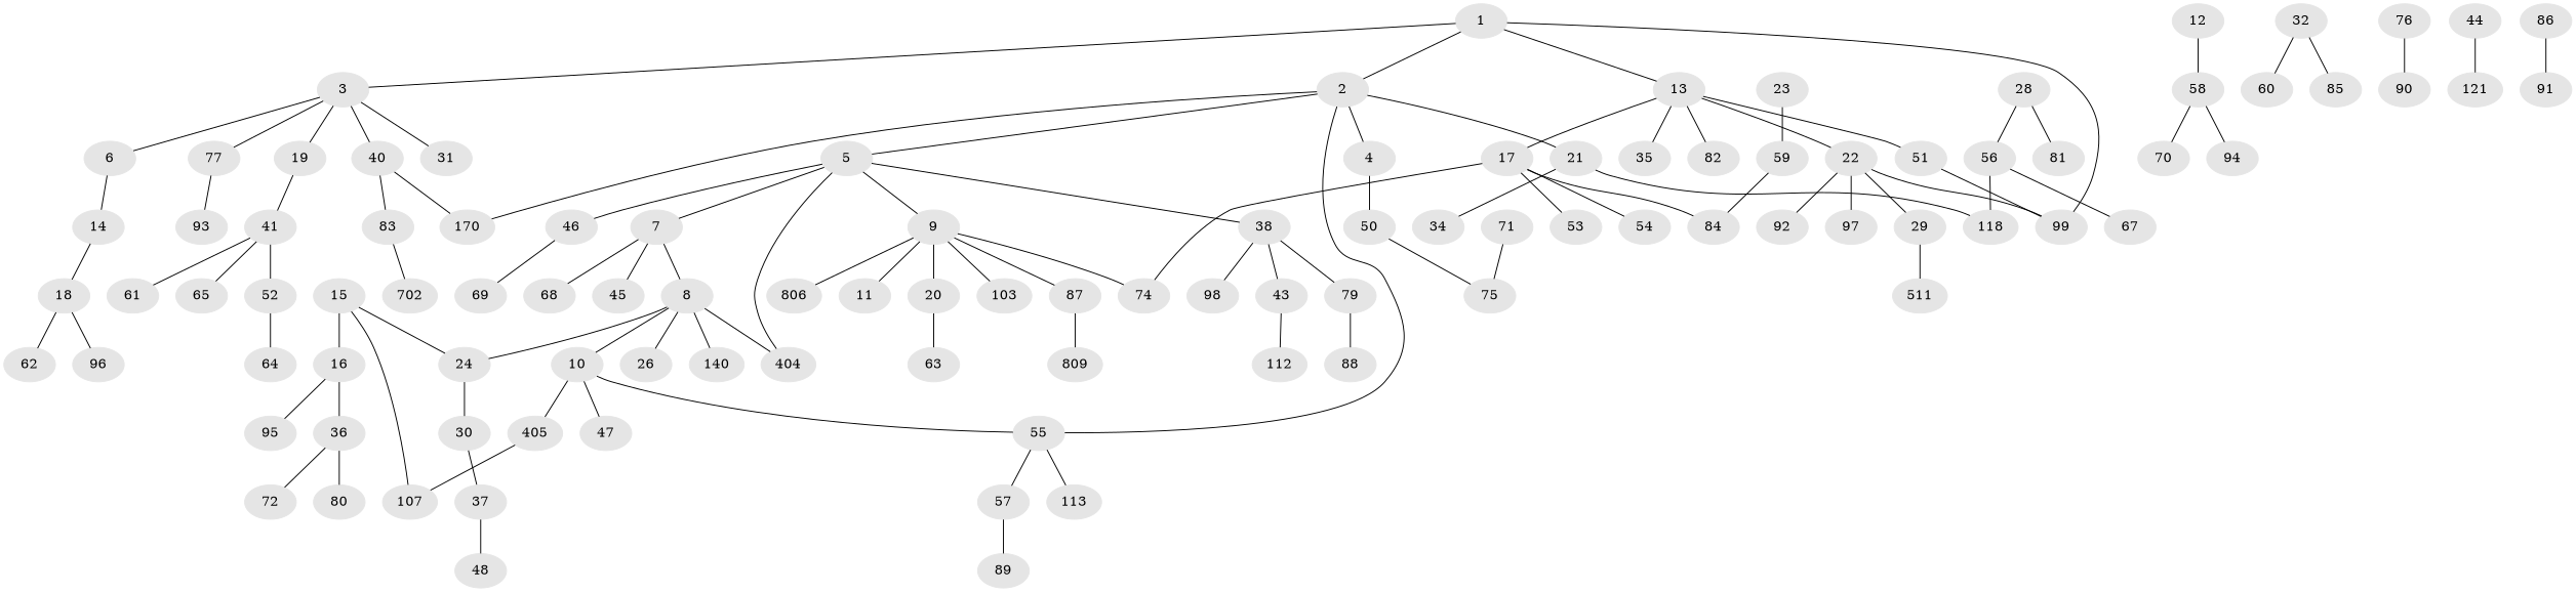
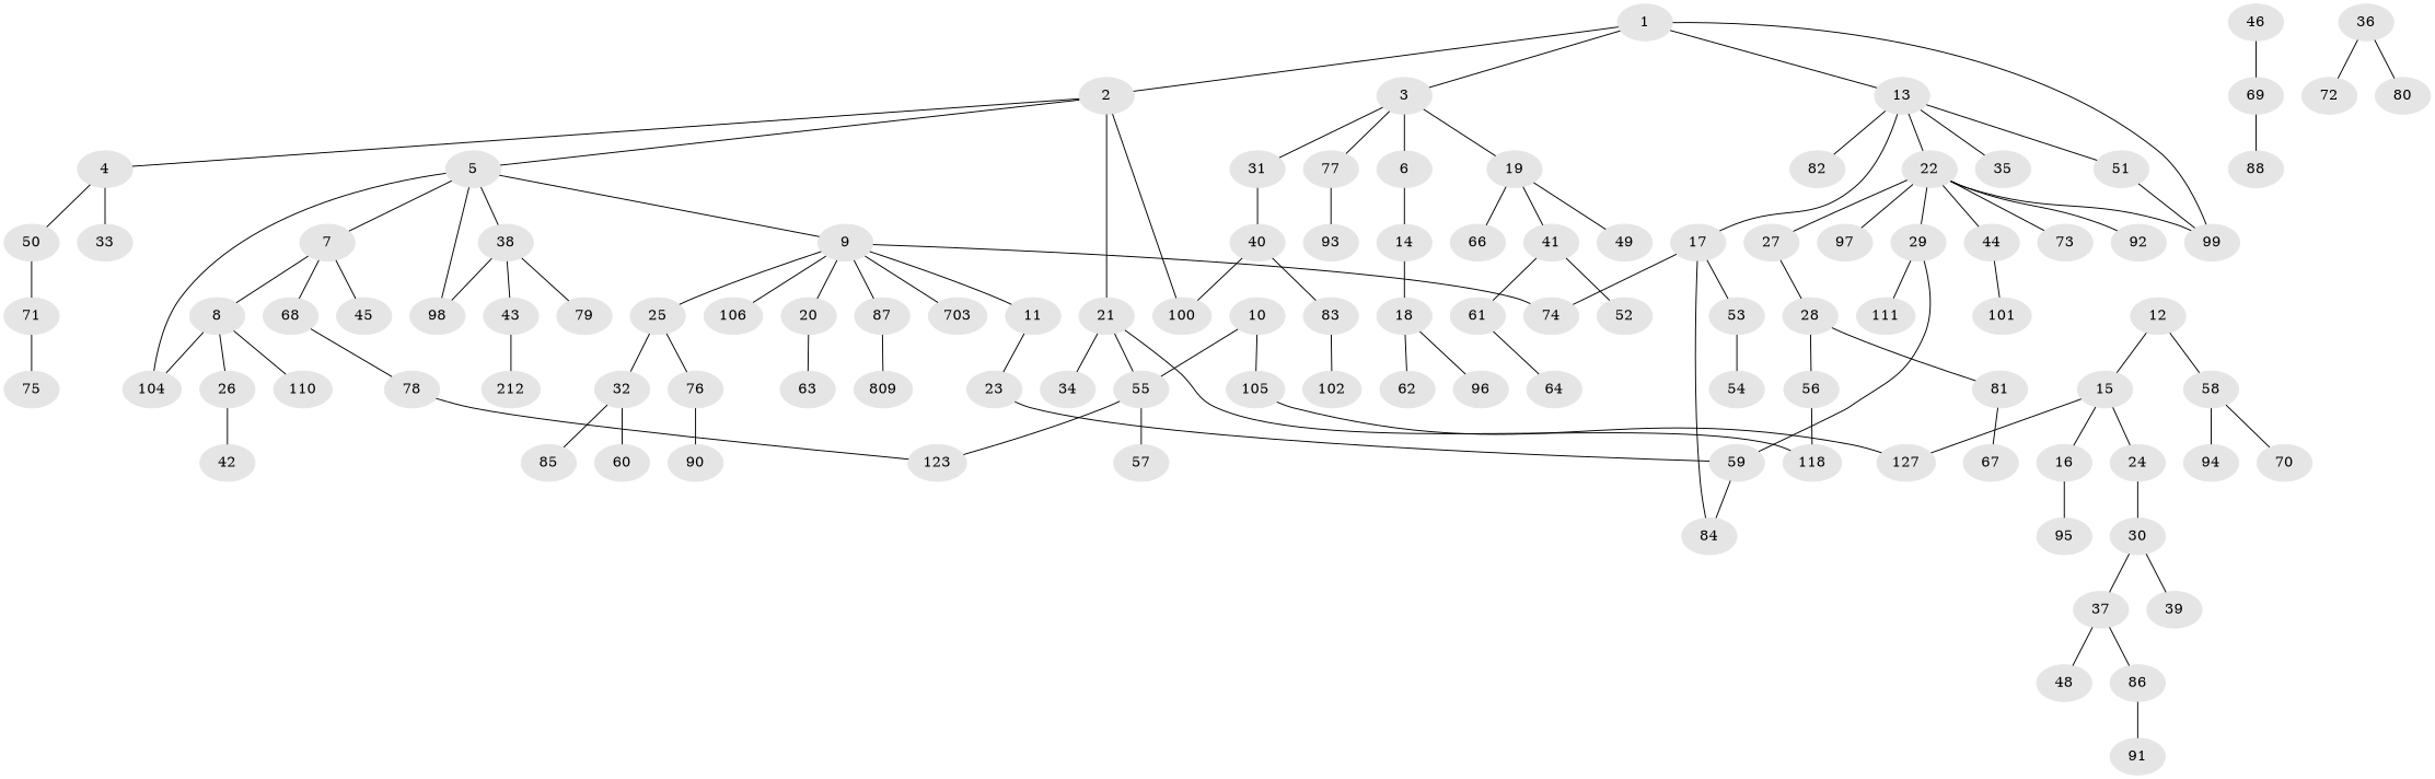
  graph {
    node [color=gray90 style=filled]
    1
    2
    3
    13
    99
    4
    5
    21
    55
-   100 [label=170]
+   100
    6
    19
    31
    40
    77
    17
    22
    35
    51
    82
+   33
    50
    7
    9
    38
    46
-   104 [label=404]
+   104
    34
    n29 [label=118]
    57
-   113
+   113 [label=123]
    14
    41
+   49
+   66
    83
    93
    71
    8
    45
    68
    11
    20
+   25
    74
    87
-   103
-   106 [label=806]
+   103 [label=703]
+   106
    43
    79
    98
    69
    18
    10
    24
    26
-   110 [label=140]
-   47
-   105 [label=405]
+   110
+   78
+   105
    12
    15
    58
    30
+   42
    23
    63
    32
    76
    n70 [label=809]
-   107
+   107 [label=127]
    59
    16
    70
    94
    53
    84
+   27
    29
    44
+   73
    92
    97
    62
    96
    36
    95
    72
    80
    54
    52
    61
-   65
    28
-   111 [label=511]
-   101 [label=121]
+   111
+   101
    37
+   39
    60
    85
    90
    56
    81
    67
    48
    86
    91
-   112
-   102 [label=702]
+   112 [label=212]
+   102
    64
    88
    75
-   89
    1 -- 2
    1 -- 3
    1 -- 13
    1 -- 99
    2 -- 4
    2 -- 5
    2 -- 21
-   2 -- 55
+   21 -- 55
    2 -- 100
    3 -- 6
    3 -- 19
    3 -- 31
-   3 -- 40
+   31 -- 40
    3 -- 77
    13 -- 17
    13 -- 22
    13 -- 35
    13 -- 51
    13 -- 82
+   4 -- 33
    4 -- 50
    5 -- 7
    5 -- 9
    5 -- 38
-   5 -- 46
+   5 -- 98
    5 -- 104
    21 -- 34
    21 -- n29
    55 -- 57
    55 -- 113
    6 -- 14
    19 -- 41
+   19 -- 49
+   19 -- 66
    40 -- 100
    40 -- 83
    77 -- 93
    17 -- 74
    17 -- 53
    17 -- 84
    22 -- 99
+   22 -- 27
    22 -- 29
+   22 -- 44
+   22 -- 73
    22 -- 92
    22 -- 97
    51 -- 99
-   50 -- 75
+   50 -- 71
    7 -- 8
    7 -- 45
    7 -- 68
    9 -- 11
    9 -- 20
+   9 -- 25
    9 -- 74
    9 -- 87
    9 -- 103
    9 -- 106
    38 -- 43
    38 -- 79
    38 -- 98
    46 -- 69
-   57 -- 89
    14 -- 18
    41 -- 52
    41 -- 61
-   41 -- 65
    83 -- 102
    71 -- 75
    8 -- 104
-   8 -- 10
-   8 -- 24
    8 -- 26
    8 -- 110
+   68 -- 78
+   11 -- 23
    20 -- 63
+   25 -- 32
+   25 -- 76
    87 -- n70
    43 -- 112
-   79 -- 88
+   69 -- 88
    18 -- 62
    18 -- 96
    10 -- 55
-   10 -- 47
    10 -- 105
    24 -- 30
+   26 -- 42
+   78 -- 113
    105 -- 107
+   12 -- 15
    12 -- 58
    15 -- 24
    15 -- 107
    15 -- 16
    58 -- 70
    58 -- 94
    30 -- 37
+   30 -- 39
    23 -- 59
    32 -- 60
    32 -- 85
    76 -- 90
    59 -- 84
-   16 -- 36
    16 -- 95
-   17 -- 54
+   53 -- 54
+   27 -- 28
+   29 -- 59
    29 -- 111
    44 -- 101
    36 -- 72
    36 -- 80
-   52 -- 64
+   61 -- 64
    28 -- 56
    28 -- 81
    37 -- 48
+   37 -- 86
    56 -- n29
-   56 -- 67
+   81 -- 67
    86 -- 91
  }
